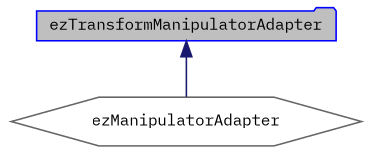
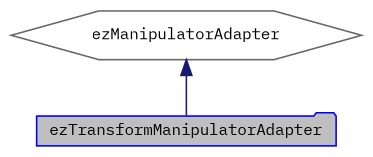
  digraph {
    fontname="IBM Plex Mono"
    node [fontname="IBM Plex Mono" fontsize=10 style=filled]
    n1 [color=blue fillcolor=grey75 fontcolor=black height=0.2 label=ezTransformManipulatorAdapter shape=folder width=0.4]
    n2 [color=gray40 fillcolor=white height=0.2 label=ezManipulatorAdapter shape=hexagon width=0.4]
-   n1 -> n2 [color=midnightblue dir=back fontname="IBM Plex Mono" fontsize=10 labelfontname=Helvetica labelfontsize=10 style=solid]
+   n2 -> n1 [color=midnightblue dir=back fontname="IBM Plex Mono" fontsize=10 labelfontname=Helvetica labelfontsize=10 style=solid]
  }
